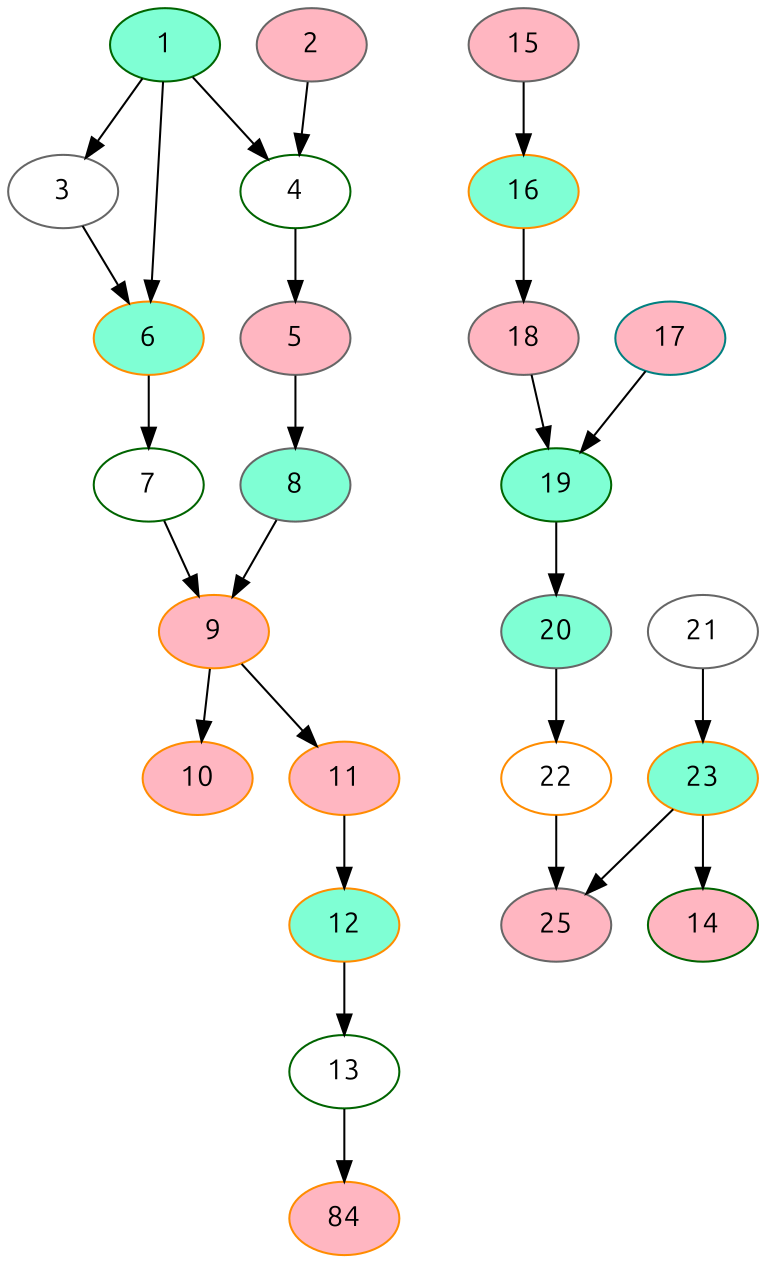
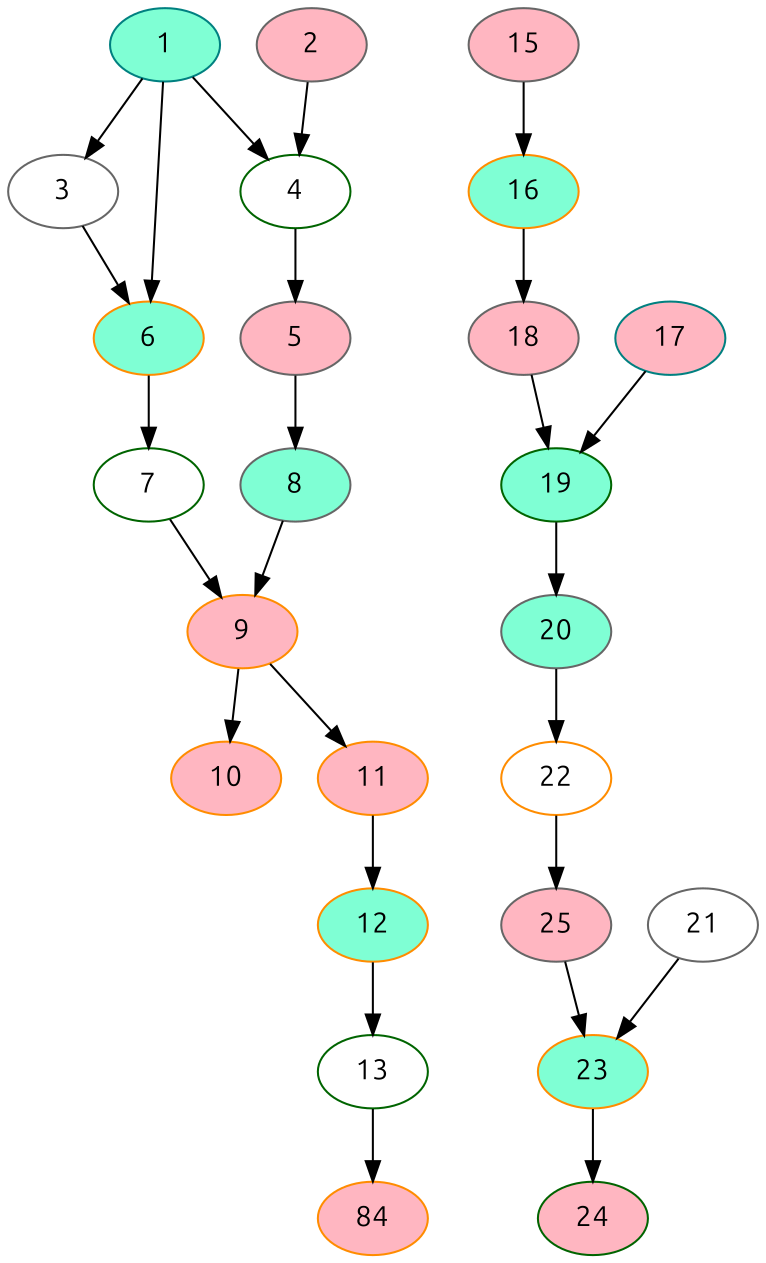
  digraph {
    fontname=Ubuntu
    node [alpha=0.08 color=gray40 fillcolor=lightpink fontname=Ubuntu style=filled]
    edge [fontname=Ubuntu]
-   1 [color=darkgreen expect_size=48881664 fillcolor=aquamarine]
+   1 [color=teal expect_size=48881664 fillcolor=aquamarine]
    3 [alpha=0.09 expect_size=42181632 fillcolor=white]
    4 [alpha=0.05 color=darkgreen expect_size=35958784 fillcolor=white]
    6 [alpha=0.07 color=darkorange expect_size=48308224 fillcolor=aquamarine]
    5 [alpha=0.10 expect_size=13455360]
    7 [alpha=0.10 color=darkgreen expect_size=42476544 fillcolor=white]
    8 [alpha=0.10 expect_size=23227392 fillcolor=aquamarine]
    2 [alpha=0.16 expect_size=32907264]
    9 [color=darkorange expect_size=14761984]
    10 [color=darkorange expect_size=22246400]
    11 [alpha=0.07 color=darkorange expect_size=8993792]
    12 [alpha=0.05 color=darkorange expect_size=28075008 fillcolor=aquamarine]
    13 [alpha=0.15 color=darkgreen expect_size=18854912 fillcolor=white]
    n14 [alpha=0.06 color=darkorange expect_size=40460288 label=84]
    15 [alpha=0.11 expect_size=51429376]
    16 [alpha=0.11 color=darkorange expect_size=26909696 fillcolor=aquamarine]
    18 [alpha=0.09 expect_size=20307968]
    17 [color=teal expect_size=44460032]
    19 [alpha=0.14 color=darkgreen expect_size=44548096 fillcolor=aquamarine]
    20 [alpha=0.11 expect_size=16884736 fillcolor=aquamarine]
    22 [alpha=0.13 color=darkorange expect_size=51846144 fillcolor=white]
    21 [alpha=0.06 expect_size=36092928 fillcolor=white]
    23 [alpha=0.15 color=darkorange expect_size=15710208 fillcolor=aquamarine]
    25 [alpha=0.10 expect_size=18383872]
-   24 [alpha=0.11 color=darkgreen expect_size=51717120 label=14]
+   24 [alpha=0.11 color=darkgreen expect_size=51717120]
    1 -> 3
    1 -> 4
    1 -> 6
    3 -> 6
    4 -> 5
    6 -> 7
    5 -> 8
    7 -> 9
    8 -> 9
    2 -> 4
    9 -> 10
    9 -> 11
    11 -> 12
    12 -> 13
    13 -> n14
    15 -> 16
    16 -> 18
    18 -> 19
    17 -> 19
    19 -> 20
    20 -> 22
    22 -> 25
    21 -> 23
-   23 -> 25
+   25 -> 23
    23 -> 24
  }
